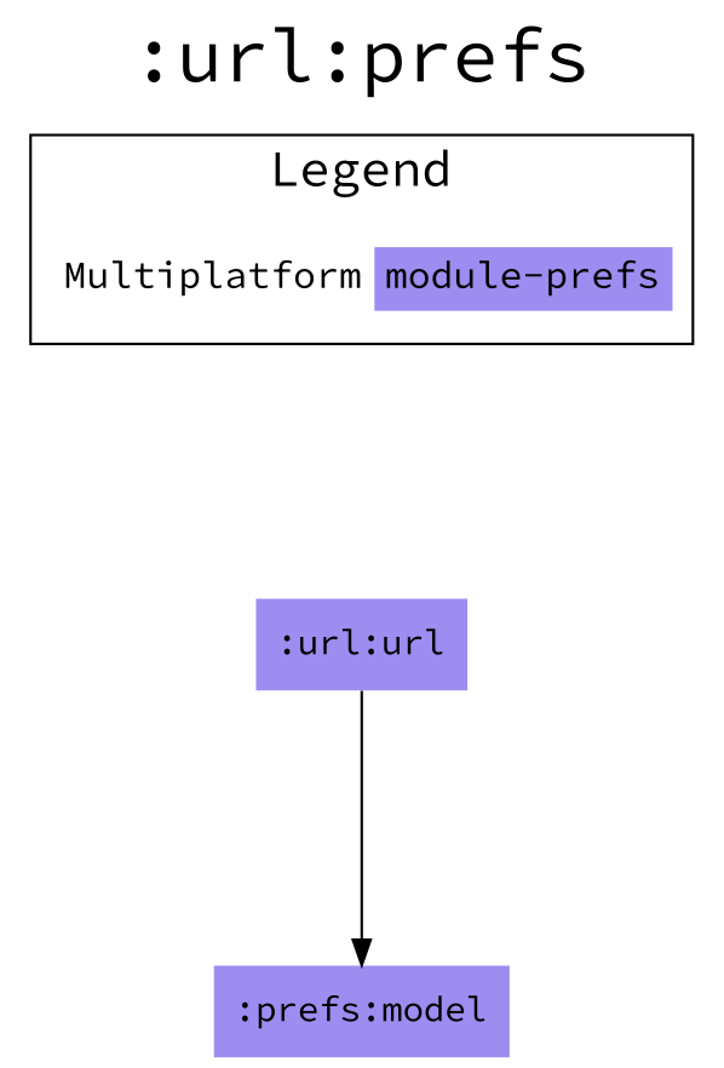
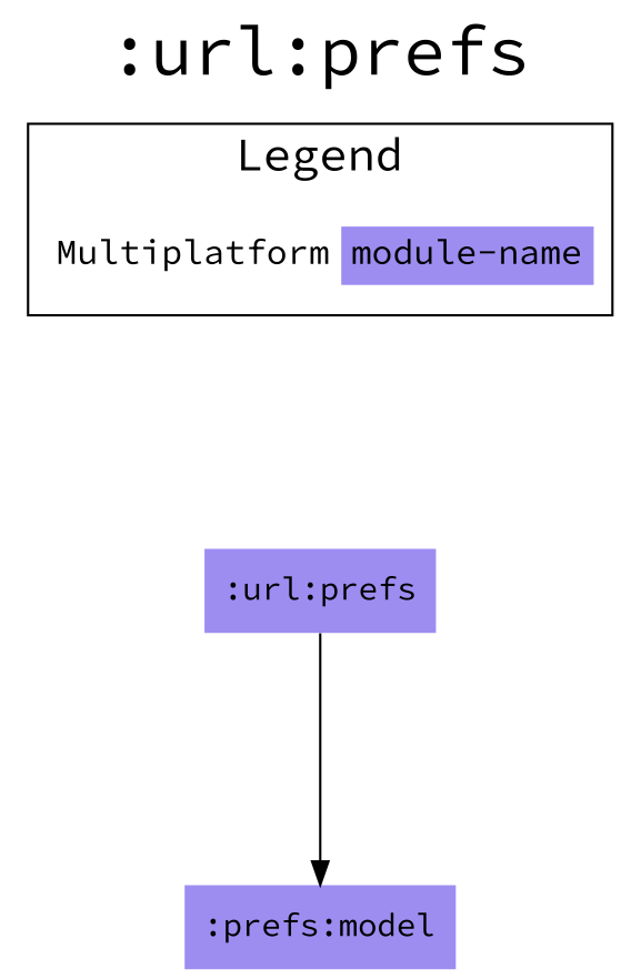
  digraph {
    fontname="Source Code Pro"
    fontsize=30
    label=":url:prefs"
    labelloc=t
    rankdir=TB
    ranksep=1.5
    node [fillcolor="#9D8DF1" fontname="Source Code Pro" shape=none style=filled]
    edge [dir=forward fontname="Source Code Pro"]
-   n1 [fillcolor="#FFFFFF" fontsize=15 label=< <TABLE BORDER="0" CELLBORDER="0" CELLSPACING="0" CELLPADDING="4"> <TR><TD>Multiplatform</TD><TD BGCOLOR="#9D8DF1">module-prefs</TD></TR> </TABLE> > margin=0]
-   ":url:prefs" [label=":url:url"]
+   n1 [fillcolor="#FFFFFF" fontsize=15 label=< <TABLE BORDER="0" CELLBORDER="0" CELLSPACING="0" CELLPADDING="4"> <TR><TD>Multiplatform</TD><TD BGCOLOR="#9D8DF1">module-name</TD></TR> </TABLE> > margin=0]
+   ":url:prefs"
    n3 [label=":prefs:model"]
    subgraph sub_1 {
      rank=same
    }
    subgraph cluster_2 {
      fontsize=20
      label=Legend
      n1
    }
    n1 -> ":url:prefs" [style=invis]
    ":url:prefs" -> n3
  }
